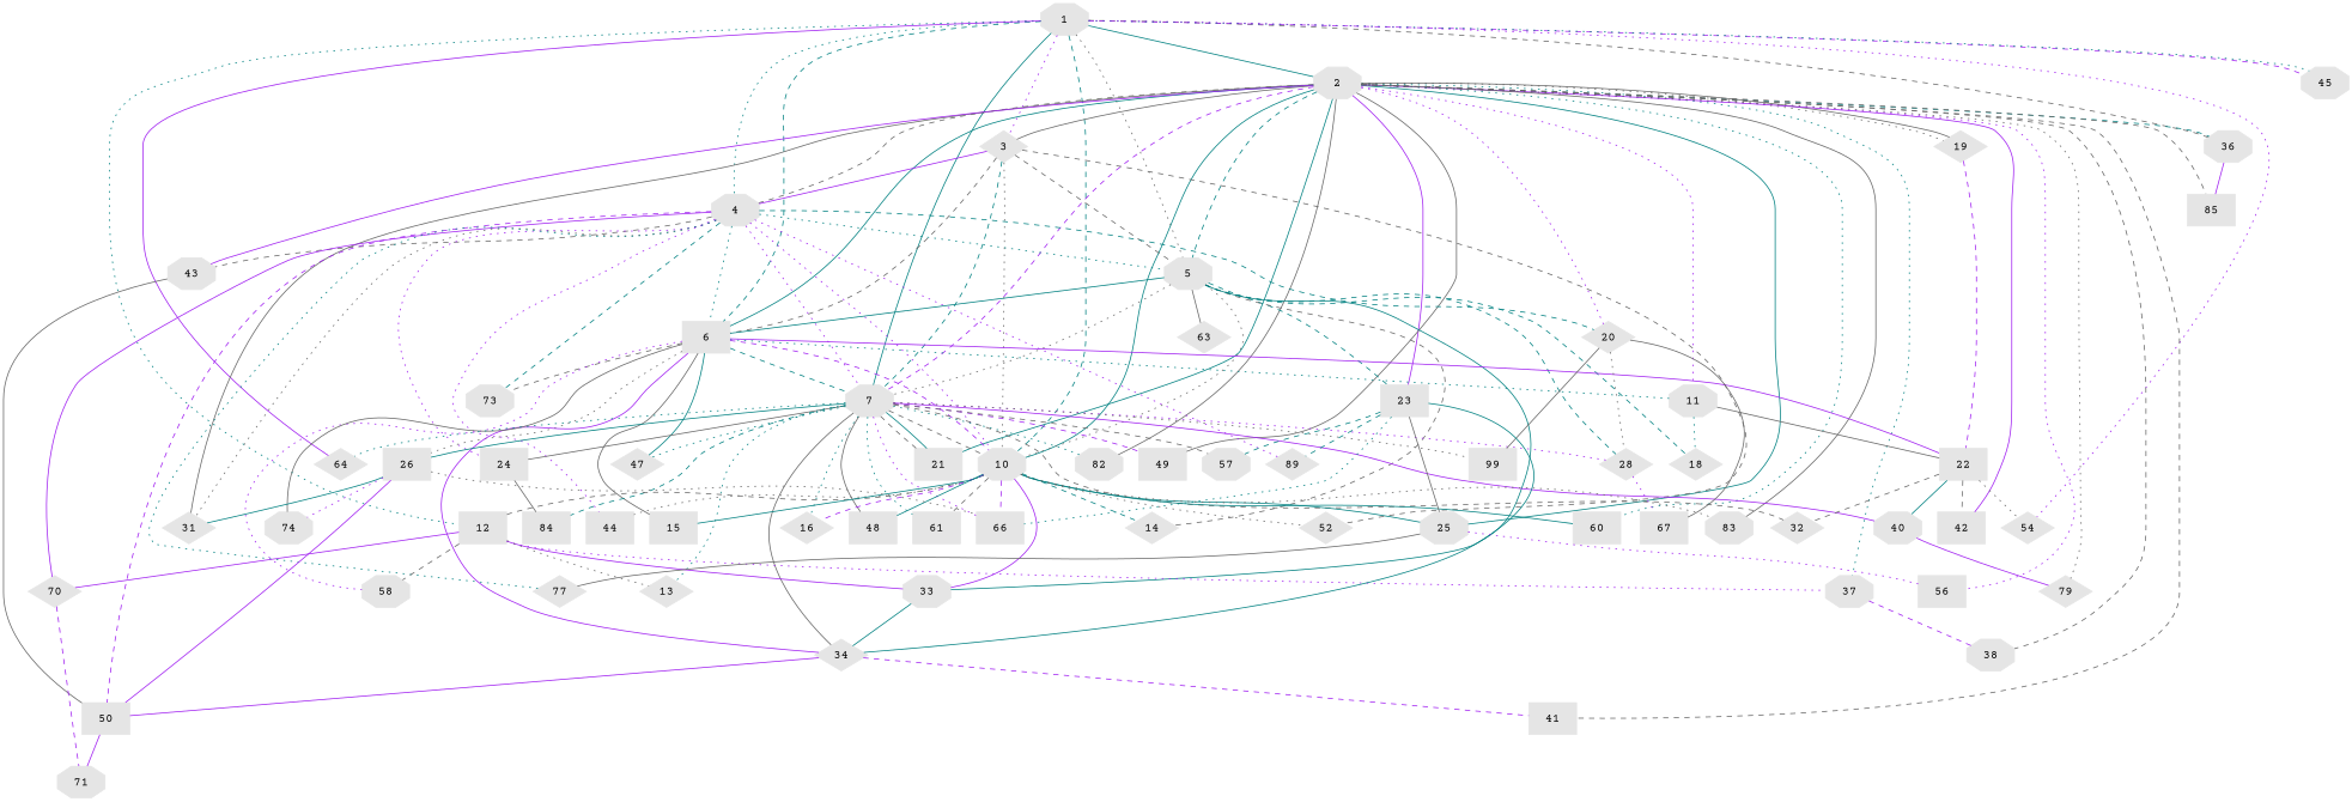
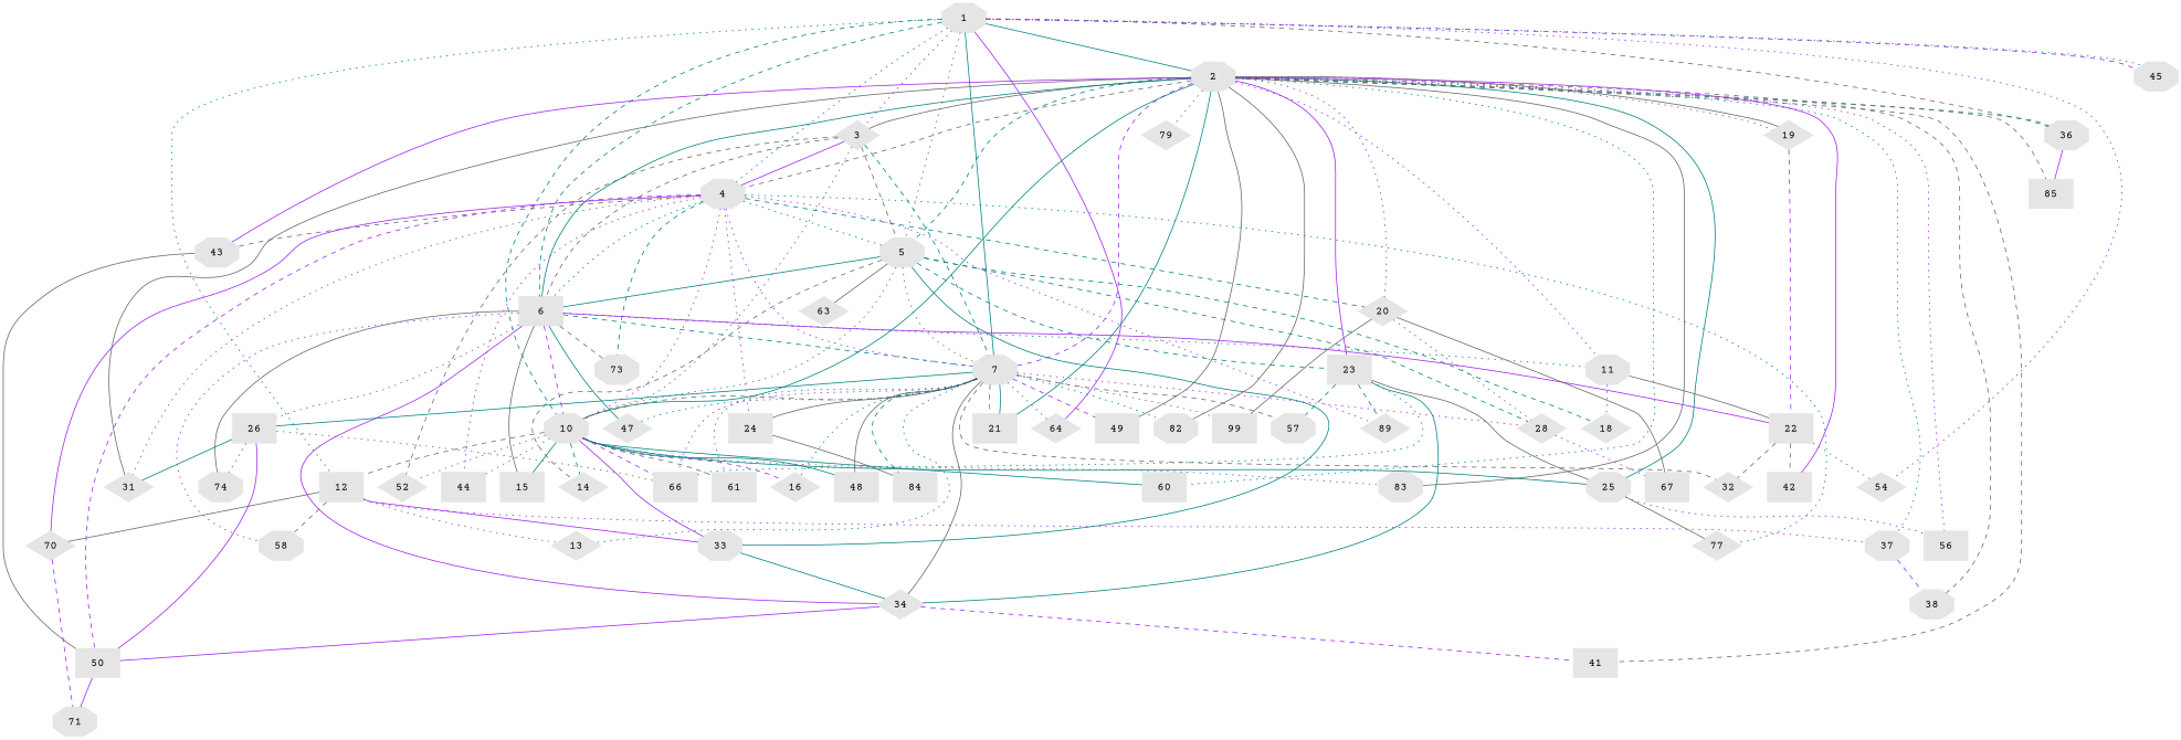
  graph {
    fontname="Courier Prime"
    node [color=gray90 fontname="Courier Prime" shape=octagon style=filled]
    edge [color=gray40 fontname="Courier Prime" style=solid]
    1 [super="+80"]
    2 [super="+8"]
    3 [shape=diamond]
    4 [super="+65"]
    5 [super="+55"]
    6 [shape=box super="+39"]
    7 [super="+9"]
    10 [super="+51"]
    12 [shape=box super="+76"]
    36
    45
    54 [shape=diamond]
    64 [shape=diamond]
    11 [super="+17"]
    19 [shape=diamond]
    20 [shape=diamond super="+46"]
    21 [shape=box super="+29"]
    23 [shape=box]
    25 [super="+72"]
    31 [shape=diamond super="+68"]
    37
    38
    41 [shape=box]
    42 [shape=box super="+62"]
    43
    49 [shape=box]
    56 [shape=box]
    60 [shape=box]
    79 [shape=diamond]
    82
    83
    85 [shape=box]
    52 [shape=diamond]
    24 [shape=box]
    44 [shape=box]
    50 [shape=box super="+78"]
    n37 [label=89 shape=diamond]
    70 [shape=diamond]
    73
    77 [shape=diamond]
    14 [shape=diamond]
    18 [shape=diamond]
    28 [shape=diamond super="+30"]
    33 [super="+53"]
    63 [shape=diamond]
    15 [shape=box]
    22 [shape=box super="+27"]
    26 [shape=box super="+75"]
    34 [shape=diamond super="+35"]
    47 [shape=diamond]
    58
    74
    13 [shape=diamond]
    16 [shape=diamond]
    32 [shape=diamond]
-   40
    48 [shape=box]
    57
    61 [shape=box]
    n60 [label=99 shape=box]
    84 [shape=box]
    66 [shape=box super="+81"]
    67 [shape=box]
    71
    1 -- 2 [color=teal weight=2]
    1 -- 3 [color=purple style=dotted]
    1 -- 4 [color=teal style=dotted]
    1 -- 5 [style=dotted]
    1 -- 6 [color=teal style=dashed]
    1 -- 7 [color=teal weight=2]
    1 -- 10 [color=teal style=dashed]
    1 -- 12 [color=teal style=dotted weight=2]
    1 -- 36 [style=dashed]
    1 -- 45 [color=purple style=dashed]
    1 -- 45 [color=teal style=dotted]
    1 -- 54 [color=purple style=dotted]
    1 -- 64 [color=purple]
    2 -- 3 [weight=2]
    2 -- 4 [style=dashed weight=3]
    2 -- 5 [color=teal style=dashed weight=2]
    2 -- 6 [color=teal weight=2]
    2 -- 7 [color=purple style=dashed weight=4]
    2 -- 10 [color=teal weight=2]
    2 -- 36 [color=teal style=dashed]
    2 -- 11 [color=purple style=dotted weight=2]
    2 -- 19 [style=dotted]
    2 -- 19
    2 -- 20 [color=purple style=dotted weight=2]
    2 -- 21 [color=teal]
    2 -- 23 [color=purple]
    2 -- 25 [color=teal]
    2 -- 31
    2 -- 37 [color=teal style=dotted]
    2 -- 38 [style=dashed]
    2 -- 41 [style=dashed]
    2 -- 42 [color=purple weight=2]
    2 -- 43 [color=purple]
    2 -- 49
    2 -- 56 [color=purple style=dotted]
    2 -- 60 [color=teal style=dotted]
    2 -- 79 [style=dotted]
    2 -- 82
    2 -- 83
    2 -- 85 [style=dashed]
    3 -- 4 [color=purple]
    3 -- 5 [style=dashed]
    3 -- 6 [style=dashed]
    3 -- 7 [color=teal style=dashed weight=2]
    3 -- 10 [style=dotted]
    3 -- 52 [style=dashed]
    4 -- 5 [color=teal style=dotted]
    4 -- 6 [color=teal style=dotted]
    4 -- 7 [color=purple style=dotted weight=2]
    4 -- 10 [color=purple style=dotted]
    4 -- 20 [color=teal style=dashed]
    4 -- 31 [style=dotted]
    4 -- 43 [style=dashed]
    4 -- 24 [color=purple style=dotted]
    4 -- 44 [color=purple style=dotted]
    4 -- 50 [color=purple style=dashed]
    4 -- n37 [color=purple style=dotted]
    4 -- 70 [color=purple]
    4 -- 73 [color=teal style=dashed]
    4 -- 77 [color=teal style=dotted]
    5 -- 6 [color=teal]
    5 -- 7 [style=dotted weight=2]
    5 -- 10 [style=dotted weight=2]
    5 -- 23 [color=teal style=dashed]
    5 -- 14 [style=dashed]
    5 -- 18 [color=teal style=dashed]
    5 -- 28 [color=teal style=dashed]
    5 -- 33 [color=teal]
    5 -- 63
    6 -- 7 [color=teal style=dashed weight=2]
    6 -- 10 [color=purple style=dashed weight=2]
    6 -- 11 [color=teal style=dotted]
    6 -- 73 [style=dashed]
    6 -- 15
    6 -- 22 [color=purple]
    6 -- 26 [style=dotted]
    6 -- 34 [color=purple]
    6 -- 47 [color=teal]
    6 -- 58 [color=purple style=dotted]
    6 -- 74
    7 -- 10 [style=dashed weight=2]
    7 -- 64 [color=teal style=dotted]
    7 -- 21 [style=dashed]
    7 -- 21 [color=teal]
    7 -- 49 [color=purple style=dashed]
    7 -- 82 [color=teal style=dotted]
    7 -- 24
    7 -- 28 [color=purple style=dotted]
    7 -- 26 [color=teal]
    7 -- 34
    7 -- 47 [color=teal style=dotted]
    7 -- 13 [color=teal style=dotted]
    7 -- 16 [color=teal style=dotted]
    7 -- 32 [style=dashed]
-   7 -- 40 [color=purple]
    7 -- 48
    7 -- 57 [style=dashed]
    7 -- 61 [color=teal style=dotted]
    7 -- n60 [style=dotted]
    7 -- 84 [color=teal style=dashed]
    7 -- 66 [color=purple style=dotted]
    10 -- 12 [style=dashed]
    10 -- 25 [color=teal]
    10 -- 60 [color=teal]
    10 -- 83 [style=dotted]
    10 -- 52 [style=dotted]
    10 -- 44 [style=dotted]
    10 -- 14 [color=teal style=dashed]
    10 -- 33 [color=purple]
    10 -- 15 [color=teal]
    10 -- 16 [color=purple style=dashed]
    10 -- 48 [color=teal]
    10 -- 61 [style=dashed]
    10 -- 66 [color=purple style=dashed]
    12 -- 37 [color=purple style=dotted]
-   12 -- 70 [color=purple]
+   12 -- 70
    12 -- 33 [color=purple]
    12 -- 58 [style=dashed]
    12 -- 13 [style=dotted]
    36 -- 85 [color=purple]
    11 -- 18 [color=teal style=dotted]
    11 -- 22
    19 -- 22 [color=purple style=dashed]
    20 -- 28 [style=dotted]
    20 -- n60
    20 -- 67
    23 -- 25
    23 -- n37 [color=teal style=dashed]
    23 -- 34 [color=teal]
    23 -- 57 [color=teal style=dashed]
    23 -- 66 [color=teal style=dotted]
    25 -- 56 [color=purple style=dotted]
    25 -- 77
    37 -- 38 [color=purple style=dashed]
    43 -- 50
    24 -- 84
    50 -- 71 [color=purple]
    70 -- 71 [color=purple style=dashed]
    28 -- 67 [color=purple style=dotted]
    33 -- 34 [color=teal]
    22 -- 54 [style=dotted]
    22 -- 42 [style=dashed]
    22 -- 32 [style=dashed]
-   22 -- 40 [color=teal]
    26 -- 31 [color=teal]
    26 -- 50 [color=purple]
    26 -- 74 [color=purple style=dotted]
    26 -- 66 [style=dotted]
    34 -- 41 [color=purple style=dashed]
    34 -- 50 [color=purple]
-   40 -- 79 [color=purple]
  }
